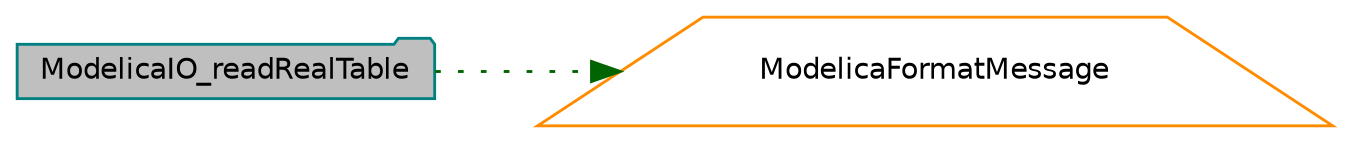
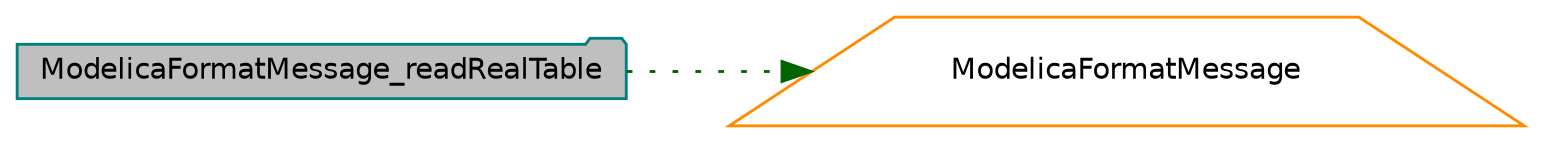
  digraph {
    rankdir=LR
    node [fontname=Helvetica fontsize=10 style=filled]
-   n1 [color=teal fillcolor=grey75 fontcolor=black height=0.2 label=ModelicaIO_readRealTable shape=folder width=0.4]
+   n1 [color=teal fillcolor=grey75 fontcolor=black height=0.2 label=ModelicaFormatMessage_readRealTable shape=folder width=0.4]
    n2 [color=darkorange fillcolor=white height=0.2 label=ModelicaFormatMessage shape=trapezium width=0.4]
    n1 -> n2 [color=darkgreen fontname=Helvetica fontsize=10 labelfontname=Helvetica labelfontsize=10 style=dotted]
  }
